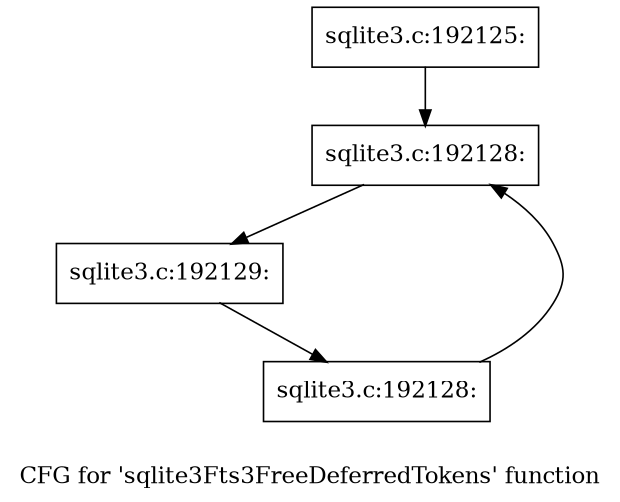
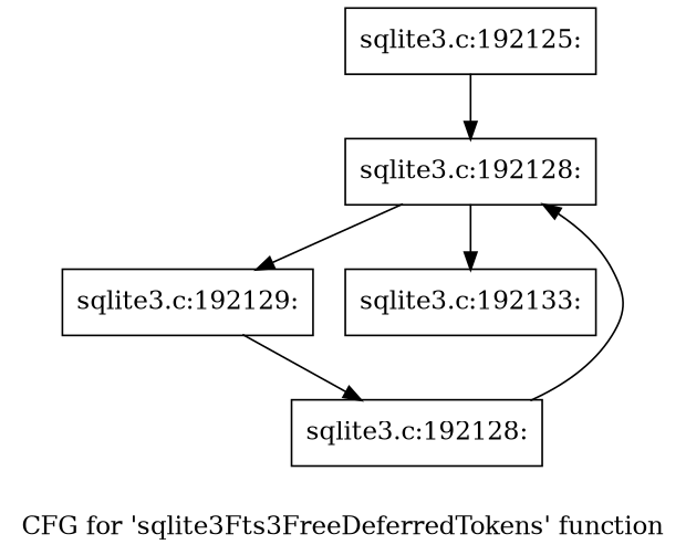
  digraph {
    label="CFG for 'sqlite3Fts3FreeDeferredTokens' function"
    node [shape=record]
    n1 [label="{sqlite3.c:192125:}"]
    n2 [label="{sqlite3.c:192128:}"]
    n3 [label="{sqlite3.c:192129:}"]
+   n4 [label="{sqlite3.c:192133:}"]
    n5 [label="{sqlite3.c:192128:}"]
    n1 -> n2
    n2 -> n3
+   n2 -> n4
    n3 -> n5
    n5 -> n2
  }
